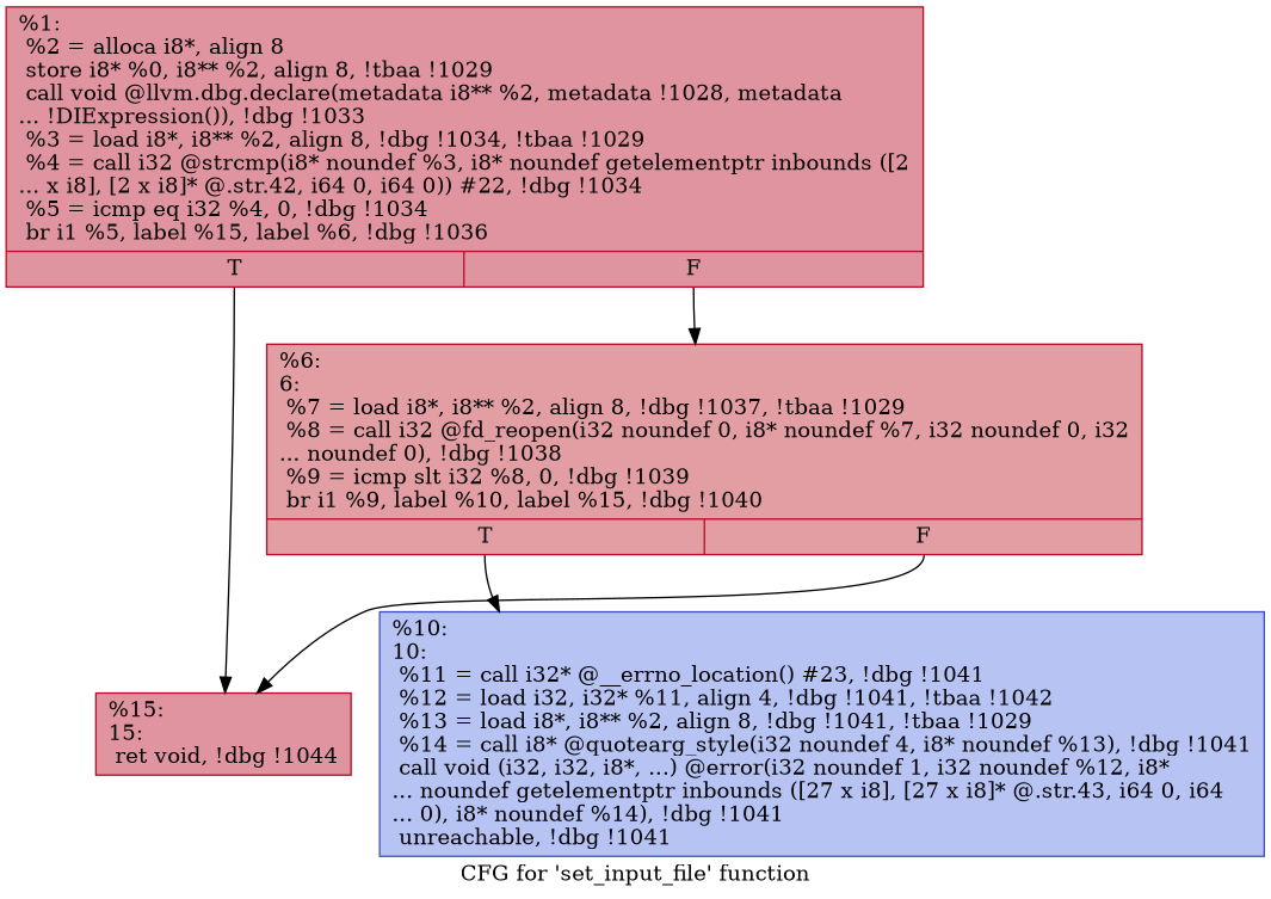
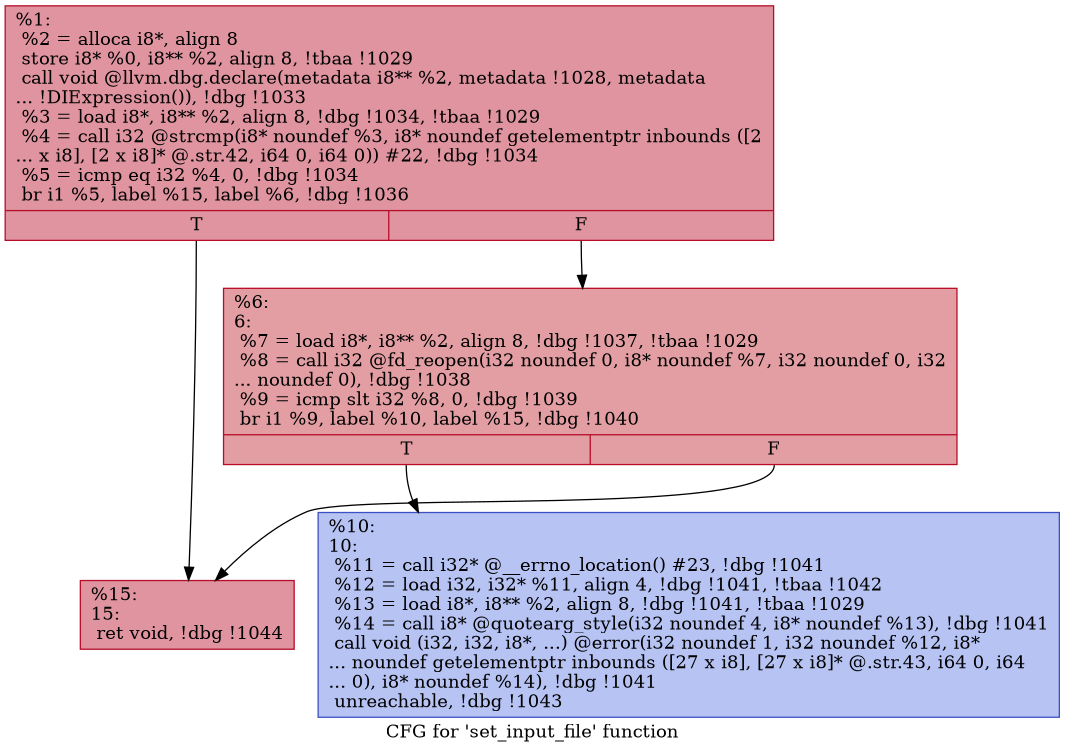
  digraph {
    label="CFG for 'set_input_file' function"
    node [color="#b70d28ff" fillcolor="#b70d2870" shape=record style=filled]
    edge [tailport=s0]
    n1 [label="{%1:\l  %2 = alloca i8*, align 8\l  store i8* %0, i8** %2, align 8, !tbaa !1029\l  call void @llvm.dbg.declare(metadata i8** %2, metadata !1028, metadata\l... !DIExpression()), !dbg !1033\l  %3 = load i8*, i8** %2, align 8, !dbg !1034, !tbaa !1029\l  %4 = call i32 @strcmp(i8* noundef %3, i8* noundef getelementptr inbounds ([2\l... x i8], [2 x i8]* @.str.42, i64 0, i64 0)) #22, !dbg !1034\l  %5 = icmp eq i32 %4, 0, !dbg !1034\l  br i1 %5, label %15, label %6, !dbg !1036\l|{<s0>T|<s1>F}}"]
    n2 [label="{%15:\l15:                                               \l  ret void, !dbg !1044\l}"]
    n3 [fillcolor="#be242e70" label="{%6:\l6:                                                \l  %7 = load i8*, i8** %2, align 8, !dbg !1037, !tbaa !1029\l  %8 = call i32 @fd_reopen(i32 noundef 0, i8* noundef %7, i32 noundef 0, i32\l... noundef 0), !dbg !1038\l  %9 = icmp slt i32 %8, 0, !dbg !1039\l  br i1 %9, label %10, label %15, !dbg !1040\l|{<s0>T|<s1>F}}"]
-   n4 [color="#3d50c3ff" fillcolor="#5977e370" label="{%10:\l10:                                               \l  %11 = call i32* @__errno_location() #23, !dbg !1041\l  %12 = load i32, i32* %11, align 4, !dbg !1041, !tbaa !1042\l  %13 = load i8*, i8** %2, align 8, !dbg !1041, !tbaa !1029\l  %14 = call i8* @quotearg_style(i32 noundef 4, i8* noundef %13), !dbg !1041\l  call void (i32, i32, i8*, ...) @error(i32 noundef 1, i32 noundef %12, i8*\l... noundef getelementptr inbounds ([27 x i8], [27 x i8]* @.str.43, i64 0, i64\l... 0), i8* noundef %14), !dbg !1041\l  unreachable, !dbg !1041\l}"]
+   n4 [color="#3d50c3ff" fillcolor="#5977e370" label="{%10:\l10:                                               \l  %11 = call i32* @__errno_location() #23, !dbg !1041\l  %12 = load i32, i32* %11, align 4, !dbg !1041, !tbaa !1042\l  %13 = load i8*, i8** %2, align 8, !dbg !1041, !tbaa !1029\l  %14 = call i8* @quotearg_style(i32 noundef 4, i8* noundef %13), !dbg !1041\l  call void (i32, i32, i8*, ...) @error(i32 noundef 1, i32 noundef %12, i8*\l... noundef getelementptr inbounds ([27 x i8], [27 x i8]* @.str.43, i64 0, i64\l... 0), i8* noundef %14), !dbg !1041\l  unreachable, !dbg !1043\l}"]
    n1 -> n2
    n1 -> n3 [tailport=s1]
    n3 -> n2 [tailport=s1]
    n3 -> n4
  }
